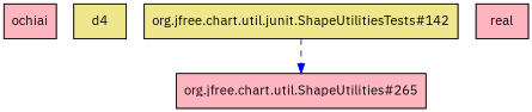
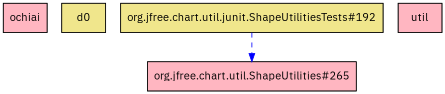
  digraph {
    fontname="IBM Plex Sans"
    node [fillcolor=lightpink shape=box style="striped,filled" fontname="IBM Plex Sans"]
    ochiai
-   d4 [fillcolor=khaki]
+   d4 [fillcolor=khaki label=d0]
    "org.jfree.chart.util.ShapeUtilities#265"
-   "org.jfree.chart.util.junit.ShapeUtilitiesTests#192" [fillcolor=khaki label="org.jfree.chart.util.junit.ShapeUtilitiesTests#142"]
-   real
+   "org.jfree.chart.util.junit.ShapeUtilitiesTests#192" [fillcolor=khaki]
+   real [label=util]
    "org.jfree.chart.util.junit.ShapeUtilitiesTests#192" -> "org.jfree.chart.util.ShapeUtilities#265" [color=blue style=dashed fontname="IBM Plex Sans"]
  }
